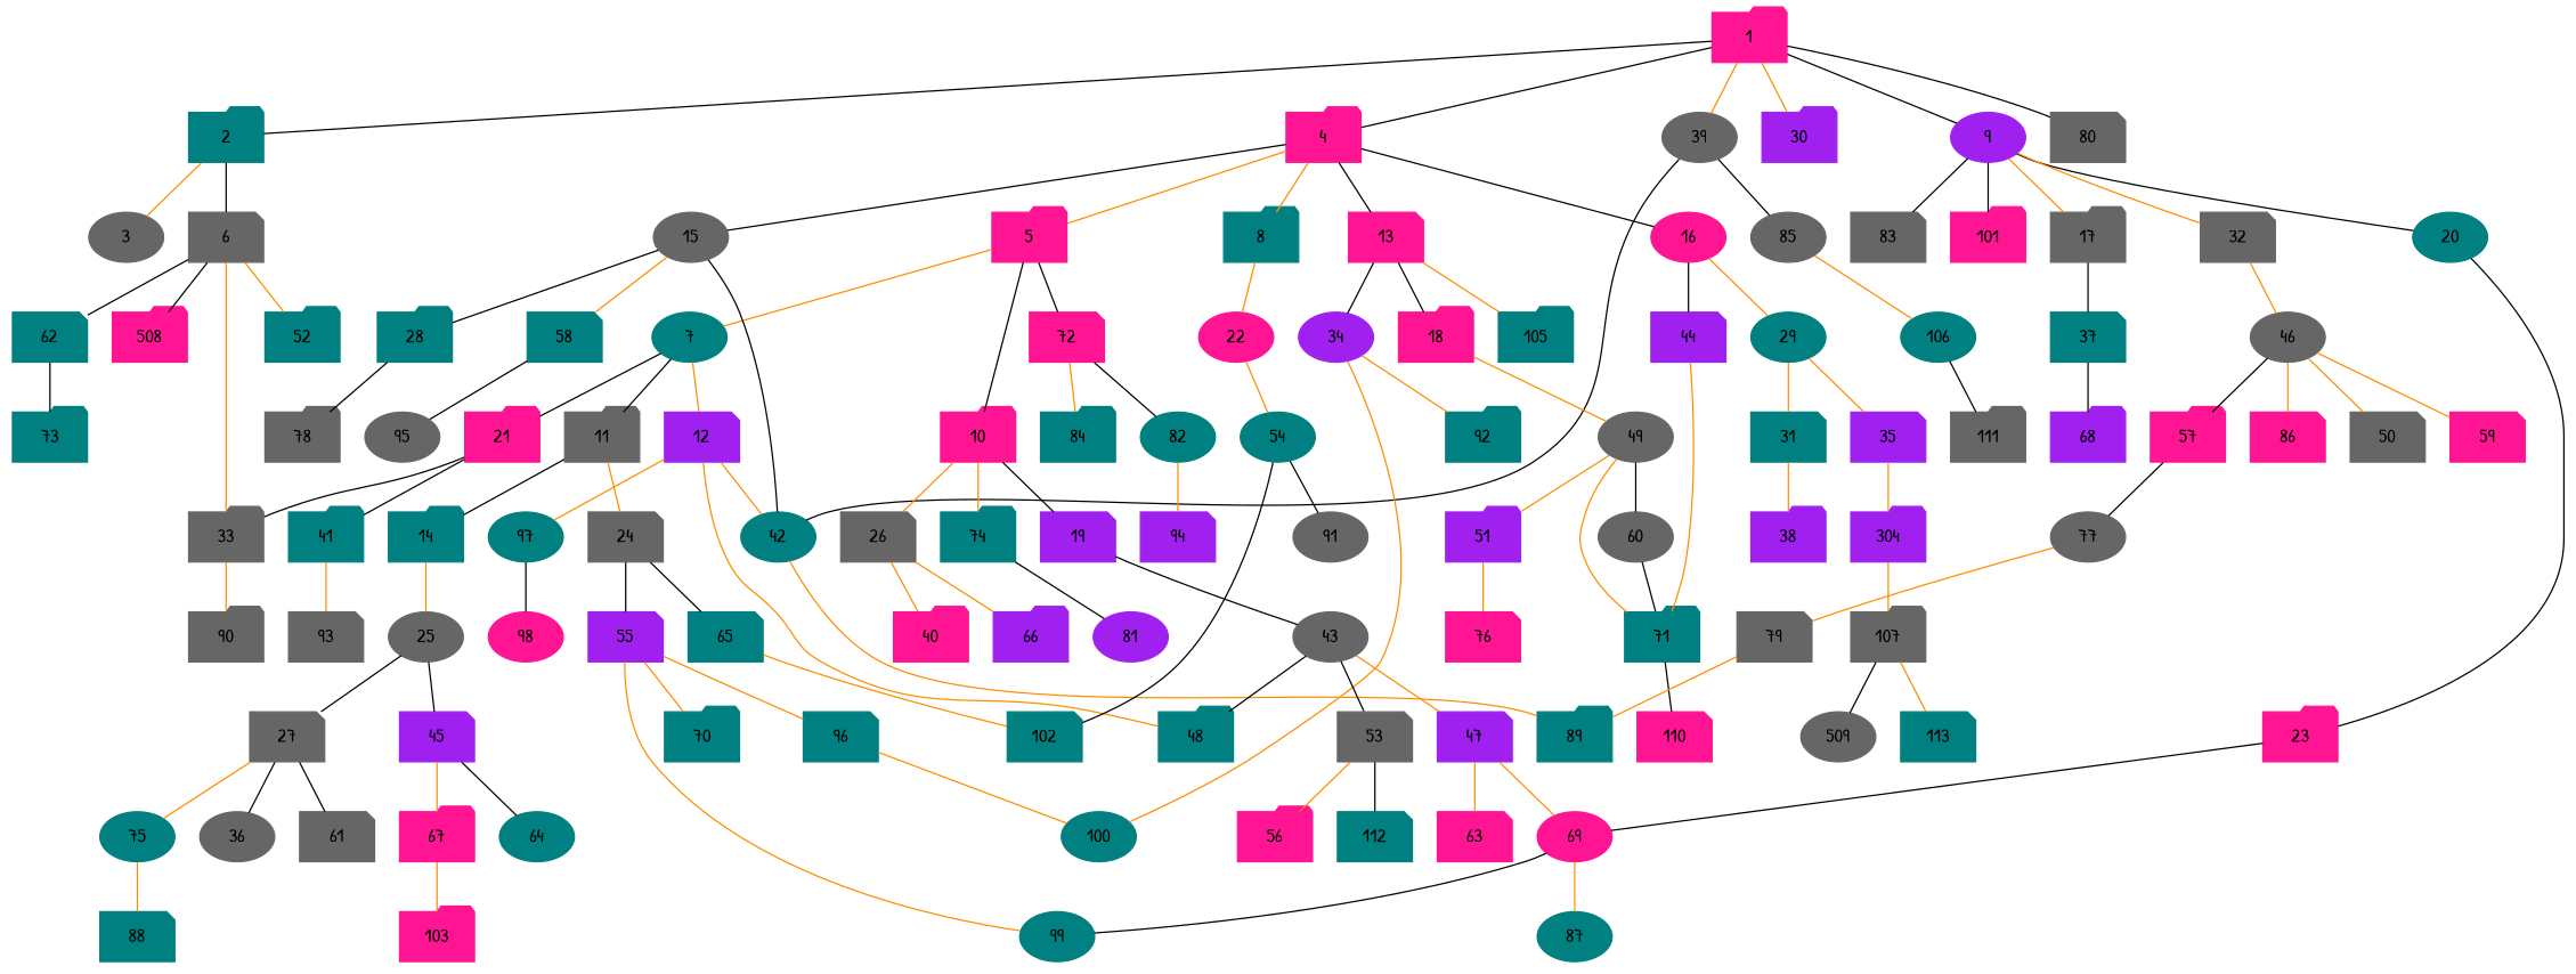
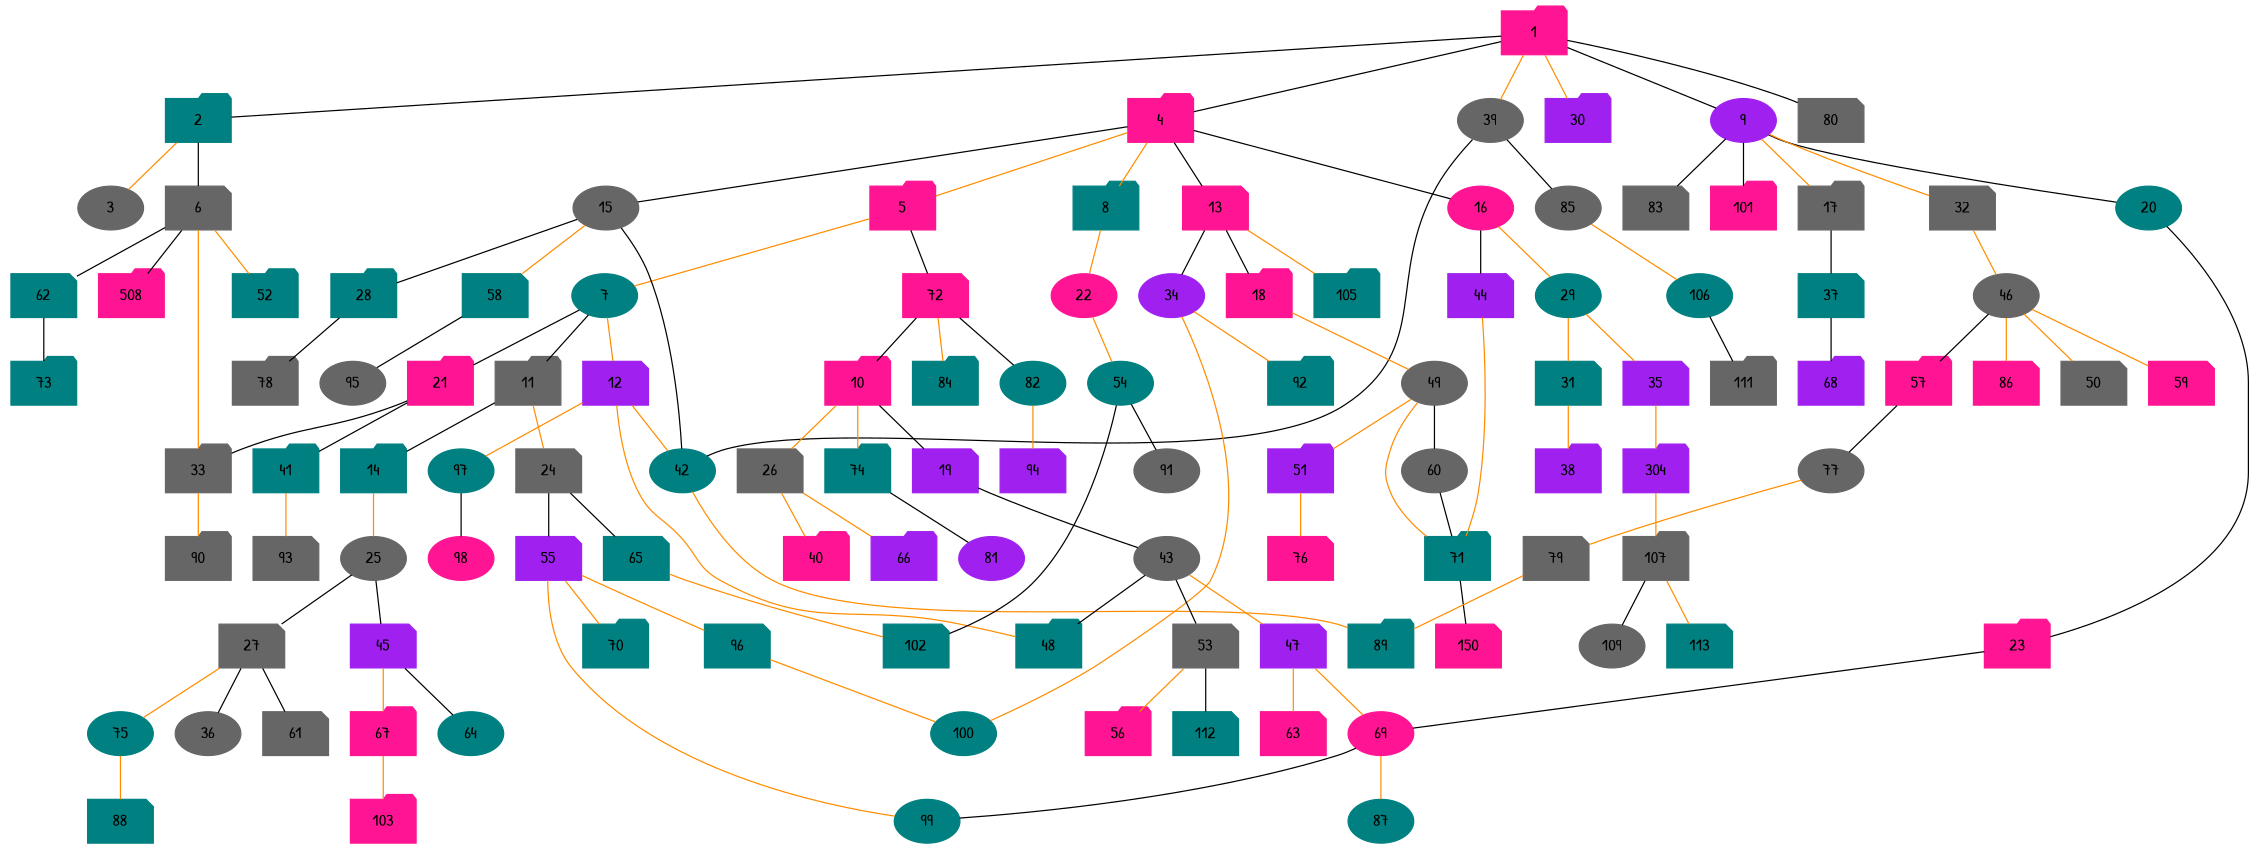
  graph {
    fontname="Patrick Hand"
    node [color=teal fontname="Patrick Hand" shape=folder style=filled]
    edge [color=darkorange fontname="Patrick Hand"]
    1 [color=deeppink]
    2
    4 [color=deeppink]
    9 [color=purple shape=ellipse]
    30 [color=purple]
    39 [color=gray40 shape=ellipse]
    80 [color=gray40 shape=note]
    3 [color=gray40 shape=ellipse]
    6 [color=gray40 shape=note]
    5 [color=deeppink]
    8
    13 [color=deeppink shape=note]
    15 [color=gray40 shape=ellipse]
    16 [color=deeppink shape=ellipse]
    17 [color=gray40]
    20 [shape=ellipse]
    32 [color=gray40 shape=note]
    83 [color=gray40 shape=note]
    101 [color=deeppink]
    85 [color=gray40 shape=ellipse]
    42 [shape=ellipse]
    33 [color=gray40]
    52
    62 [shape=note]
    n25 [color=deeppink label=508]
    7 [shape=ellipse]
    10 [color=deeppink]
    72 [color=deeppink shape=note]
    22 [color=deeppink shape=ellipse]
    18 [color=deeppink]
    34 [color=purple shape=ellipse]
    105
    28
    58 [shape=note]
    29 [shape=ellipse]
    44 [color=purple shape=note]
    11 [color=gray40]
    12 [color=purple shape=note]
    21 [color=deeppink]
    19 [color=purple shape=note]
    26 [color=gray40 shape=note]
    74
    82 [shape=ellipse]
    84
    90 [color=gray40]
    73
    14
    24 [color=gray40 shape=note]
    48
    97 [shape=ellipse]
    41
    54 [shape=ellipse]
    37 [shape=note]
    23 [color=deeppink]
    46 [color=gray40 shape=ellipse]
    106 [shape=ellipse]
    43 [color=gray40 shape=ellipse]
    40 [color=deeppink]
    66 [color=purple]
    81 [color=purple shape=ellipse]
    25 [color=gray40 shape=ellipse]
    55 [color=purple shape=note]
    65 [shape=note]
    89
    98 [color=deeppink shape=ellipse]
    49 [color=gray40 shape=ellipse]
    92
    100 [shape=ellipse]
    27 [color=gray40 shape=note]
    45 [color=purple shape=note]
    78 [color=gray40]
    95 [color=gray40 shape=ellipse]
    31 [shape=note]
    35 [color=purple shape=note]
    71
    68 [color=purple]
    51 [color=purple]
    60 [color=gray40 shape=ellipse]
    47 [color=purple shape=note]
    53 [color=gray40 shape=note]
    69 [color=deeppink shape=ellipse]
    93 [color=gray40 shape=note]
    91 [color=gray40 shape=ellipse]
    102 [shape=note]
    99 [shape=ellipse]
    87 [shape=ellipse]
    70
    96 [shape=note]
    36 [color=gray40 shape=ellipse]
    61 [color=gray40 shape=note]
    75 [shape=ellipse]
    64 [shape=ellipse]
    67 [color=deeppink]
    88 [shape=note]
    38 [color=purple]
    n96 [color=purple label=304]
    50 [color=gray40 shape=note]
    57 [color=deeppink]
    59 [color=deeppink shape=note]
    86 [color=deeppink shape=note]
    107 [color=gray40]
    63 [color=deeppink shape=note]
    56 [color=deeppink]
    112 [shape=note]
-   110 [color=deeppink shape=note]
+   110 [color=deeppink shape=note label=150]
    103 [color=deeppink]
    77 [color=gray40 shape=ellipse]
    76 [color=deeppink shape=note]
    79 [color=gray40 shape=note]
    94 [color=purple shape=note]
    111 [color=gray40]
-   109 [color=gray40 shape=ellipse label=509]
+   109 [color=gray40 shape=ellipse]
    113 [shape=note]
    1 -- 2 [color=black]
    1 -- 4 [color=black]
    1 -- 9 [color=black]
    1 -- 30
    1 -- 39
    1 -- 80 [color=black]
    2 -- 3
    2 -- 6 [color=black]
    4 -- 5
    4 -- 8
    4 -- 13 [color=black]
    4 -- 15 [color=black]
    4 -- 16 [color=black]
    9 -- 17
    9 -- 20 [color=black]
    9 -- 32
    9 -- 83 [color=black]
    9 -- 101 [color=black]
    39 -- 85 [color=black]
    39 -- 42 [color=black]
    6 -- 33
    6 -- 52
    6 -- 62 [color=black]
    6 -- n25 [color=black]
    5 -- 7
-   5 -- 10 [color=black]
+   72 -- 10 [color=black]
    5 -- 72 [color=black]
    8 -- 22
    13 -- 18 [color=black]
    13 -- 34 [color=black]
    13 -- 105
    15 -- 42 [color=black]
    15 -- 28 [color=black]
    15 -- 58
    16 -- 29
    16 -- 44 [color=black]
    17 -- 37 [color=black]
    20 -- 23 [color=black]
    32 -- 46
    85 -- 106
    42 -- 89
    33 -- 90
    62 -- 73 [color=black]
    7 -- 11 [color=black]
    7 -- 12
    7 -- 21 [color=black]
    10 -- 19 [color=black]
    10 -- 26
    10 -- 74
    72 -- 82 [color=black]
    72 -- 84
    22 -- 54
    18 -- 49
    34 -- 92
    34 -- 100
    28 -- 78 [color=black]
    58 -- 95 [color=black]
    29 -- 31
    29 -- 35
    44 -- 71
    11 -- 14 [color=black]
    11 -- 24
    12 -- 42
    12 -- 48
    12 -- 97
    21 -- 33 [color=black]
    21 -- 41 [color=black]
    19 -- 43 [color=black]
    26 -- 40
    26 -- 66
    74 -- 81 [color=black]
    82 -- 94
    14 -- 25
    24 -- 55 [color=black]
    24 -- 65 [color=black]
    97 -- 98 [color=black]
    41 -- 93
    54 -- 91 [color=black]
    54 -- 102 [color=black]
    37 -- 68 [color=black]
    23 -- 69 [color=black]
    46 -- 50
    46 -- 57 [color=black]
    46 -- 59
    46 -- 86
    106 -- 111 [color=black]
    43 -- 48 [color=black]
    43 -- 47
    43 -- 53 [color=black]
    25 -- 27 [color=black]
    25 -- 45 [color=black]
    55 -- 99
    55 -- 70
    55 -- 96
    65 -- 102
    49 -- 71
    49 -- 51
    49 -- 60 [color=black]
    27 -- 36 [color=black]
    27 -- 61 [color=black]
    27 -- 75
    45 -- 64 [color=black]
    45 -- 67
    31 -- 38
    35 -- n96
    71 -- 110 [color=black]
    51 -- 76
    60 -- 71 [color=black]
    47 -- 69
    47 -- 63
    53 -- 56
    53 -- 112 [color=black]
    69 -- 99 [color=black]
    69 -- 87
    96 -- 100
    75 -- 88
    67 -- 103
    n96 -- 107
    57 -- 77 [color=black]
    107 -- 109 [color=black]
    107 -- 113
    77 -- 79
    79 -- 89
  }
